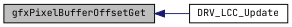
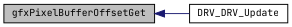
  digraph {
    rankdir=LR
    fontname="JetBrains Mono"
    node [color=black fontname="JetBrains Mono" fontsize=10 shape=record style=filled]
    n1 [fillcolor=grey75 fontcolor=black height=0.2 label=gfxPixelBufferOffsetGet width=0.4]
-   n2 [fillcolor=white height=0.2 label=DRV_LCC_Update width=0.4]
+   n2 [fillcolor=white height=0.2 label=DRV_DRV_Update width=0.4]
    n1 -> n2 [color=midnightblue dir=back fontname="JetBrains Mono" fontsize=10 labelfontname=Helvetica labelfontsize=10 style=solid]
  }
